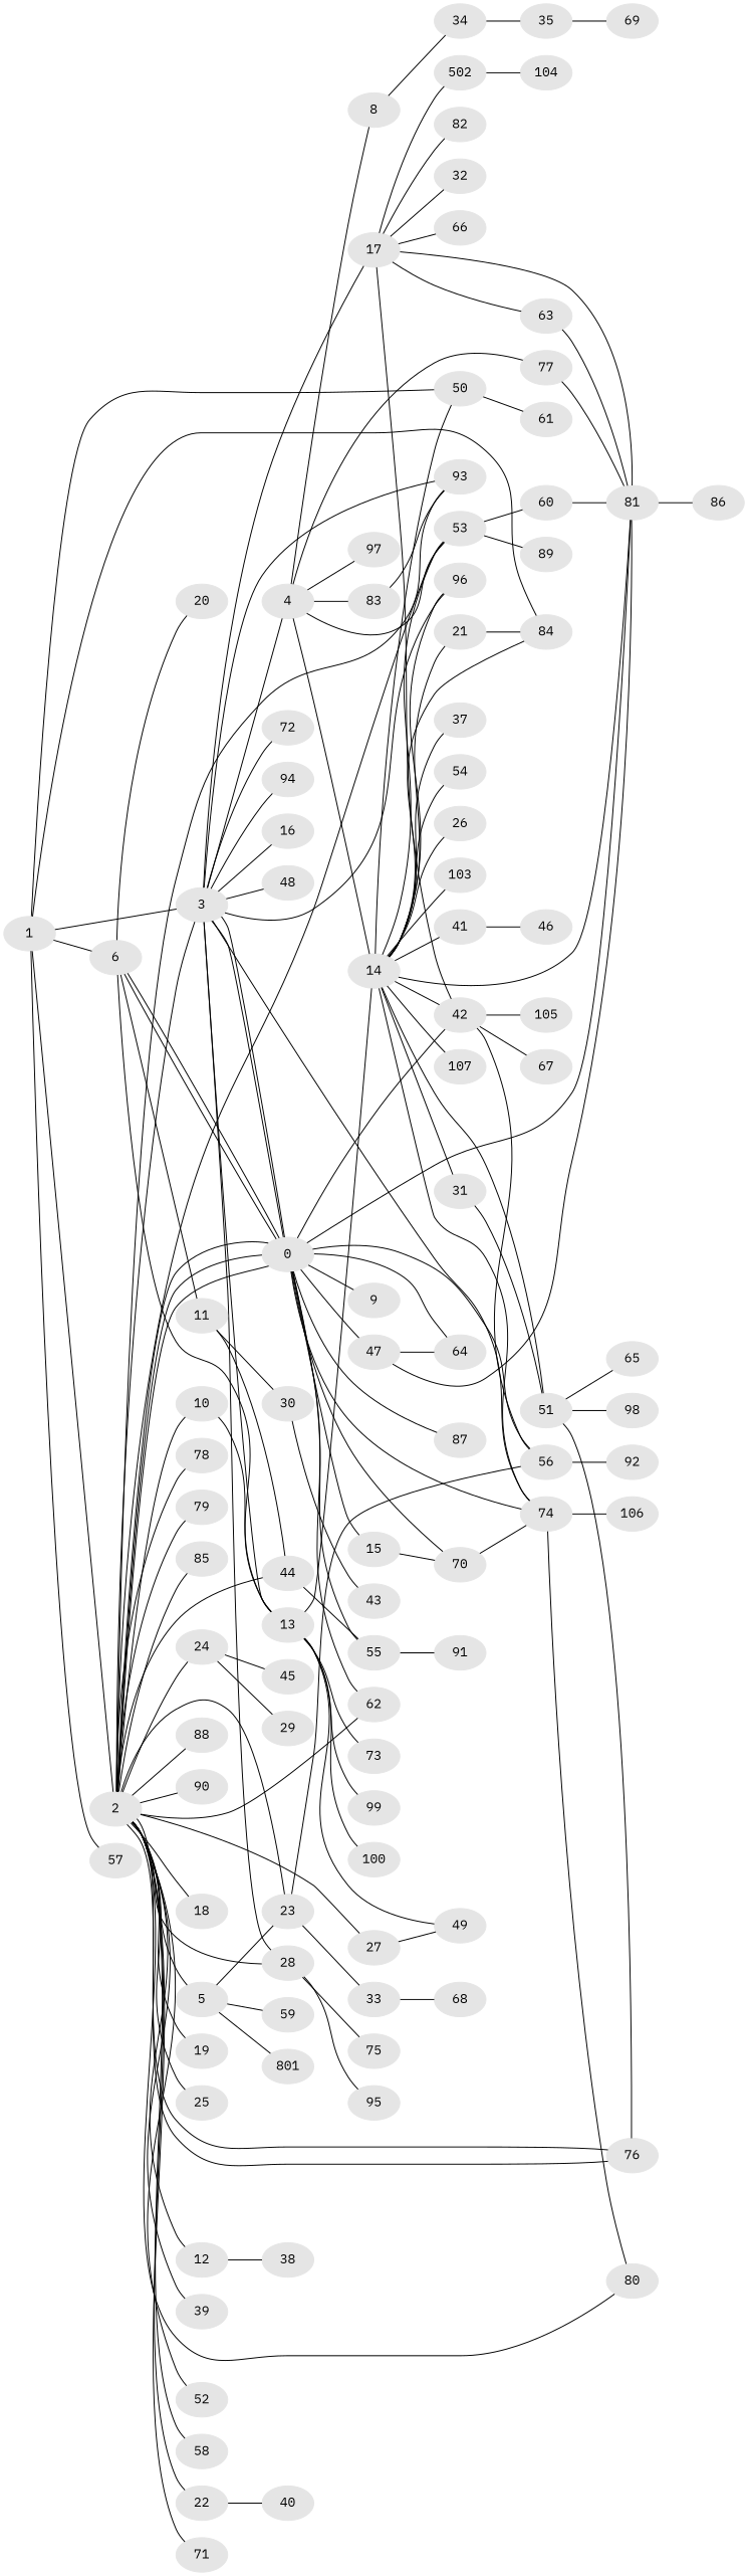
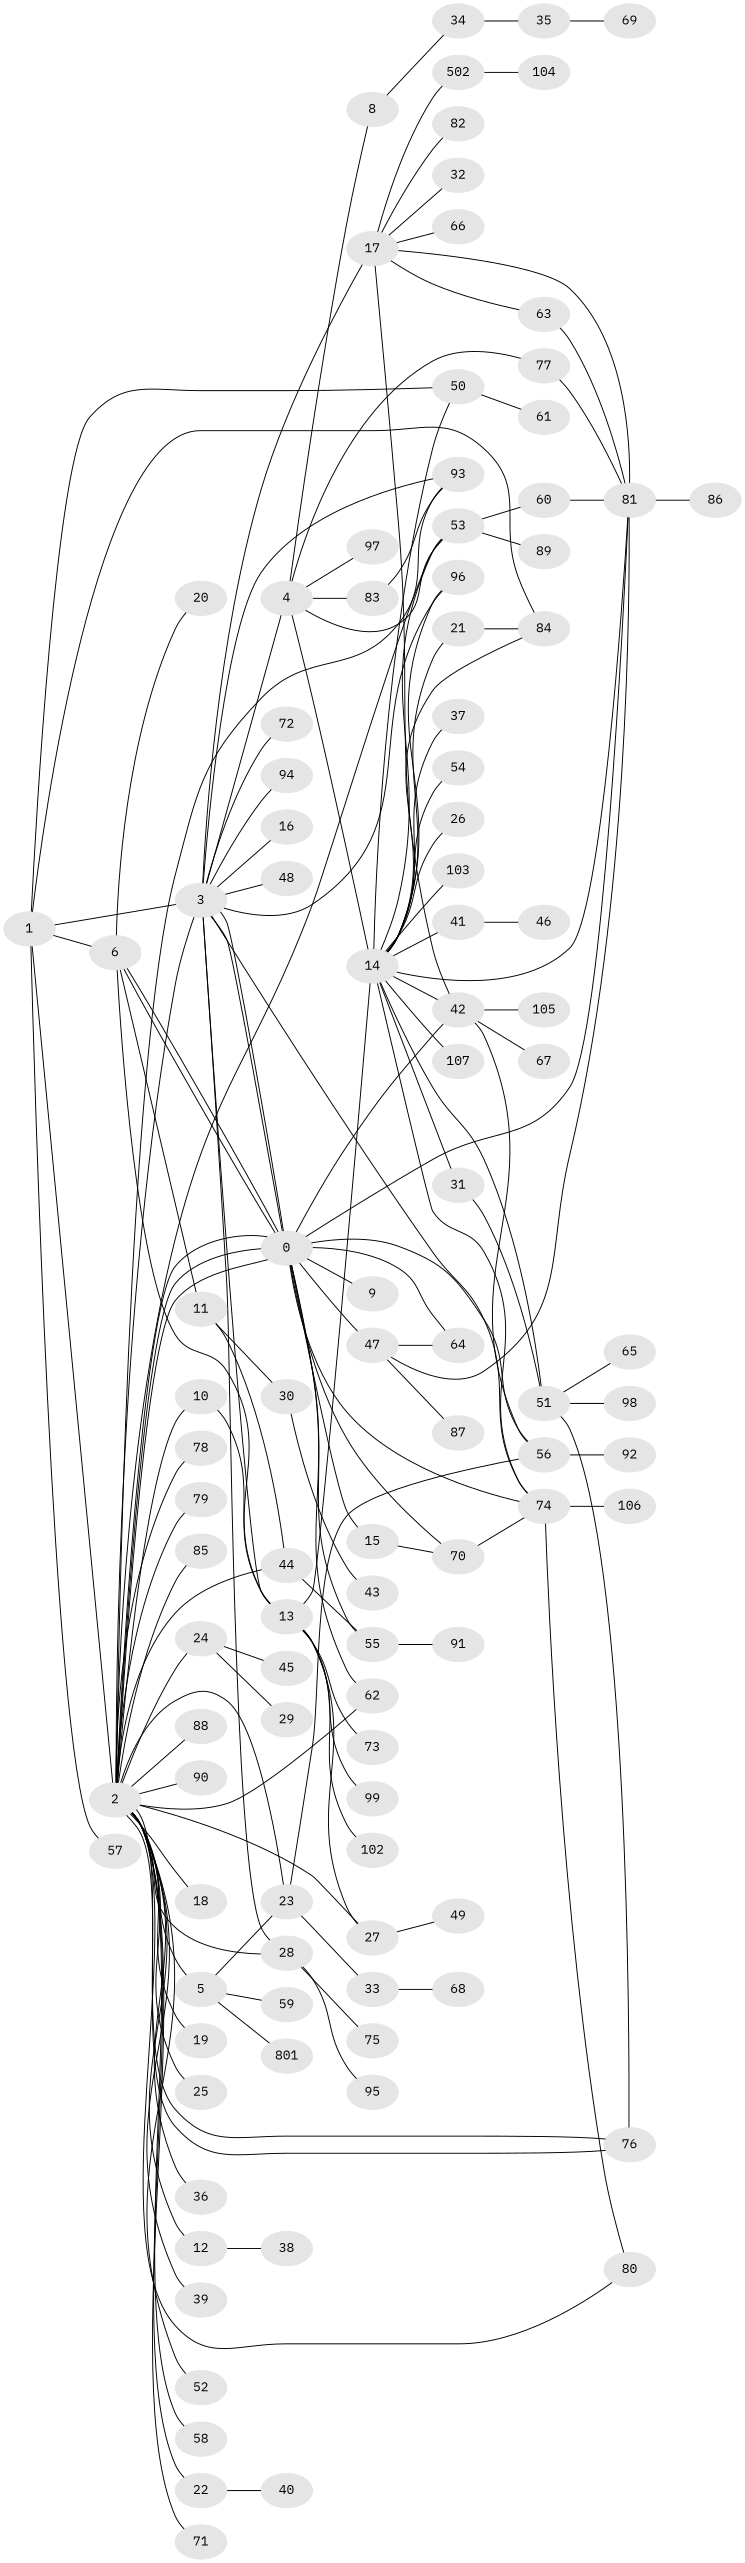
  graph {
    fontname="IBM Plex Mono"
    rankdir=LR
    node [color=gray90 fontname="IBM Plex Mono" style=filled]
    edge [fontname="IBM Plex Mono"]
    1
    2
    3
    6
    50
    57
    84
    5
    n9 [label=0]
    10
    12
    18
    19
    22
    23
    24
    25
    27
    28
+   36
    39
    44
    52
    53
    58
    62
    71
    76
    78
    79
    80
    85
    88
    90
    93
    4
    13
    16
    17
    48
    72
    74
    94
    96
    11
    20
    61
    59
    n49 [label=801]
    9
    15
    42
    47
    55
    56
    64
    70
    81
    87
    38
    40
    33
    29
    45
    49
    75
    95
    60
    89
    8
    14
    77
    83
    97
    73
    99
-   100
+   100 [label=102]
    32
    63
    66
    82
    n82 [label=502]
    106
    34
    21
    26
    31
    37
    41
    51
    54
    103
    107
    30
    67
    105
    91
    92
    86
    35
    43
    46
    65
    98
    104
    68
    69
    1 -- 2
    1 -- 3
    1 -- 6
    1 -- 50
    1 -- 57
    1 -- 84
    2 -- 3
    2 -- 5
    2 -- n9
    2 -- n9
    2 -- n9
    2 -- 10
    2 -- 12
    2 -- 18
    2 -- 19
    2 -- 22
    2 -- 23
    2 -- 24
    2 -- 25
    2 -- 27
    2 -- 28
+   2 -- 36
    2 -- 39
    2 -- 44
    2 -- 52
    2 -- 53
    2 -- 58
    2 -- 62
    2 -- 71
    2 -- 76
    2 -- 76
    2 -- 78
    2 -- 79
    2 -- 80
    2 -- 85
    2 -- 88
    2 -- 90
    2 -- 93
    3 -- n9
    3 -- n9
    3 -- 28
    3 -- 93
    3 -- 4
    3 -- 13
    3 -- 16
    3 -- 17
    3 -- 48
    3 -- 72
    3 -- 74
    3 -- 94
    3 -- 96
    6 -- n9
    6 -- n9
    6 -- 13
    6 -- 11
    6 -- 20
    50 -- 61
    5 -- 23
    5 -- 59
    5 -- n49
    n9 -- 62
    n9 -- 74
    n9 -- 9
    n9 -- 15
    n9 -- 42
    n9 -- 47
    n9 -- 55
    n9 -- 56
    n9 -- 64
    n9 -- 70
    n9 -- 81
-   n9 -- 87
+   47 -- 87
    10 -- 13
    12 -- 38
    22 -- 40
    23 -- 56
    23 -- 33
    24 -- 29
    24 -- 45
    27 -- 49
    28 -- 75
    28 -- 95
    44 -- 55
    53 -- 60
    53 -- 89
    4 -- 53
    4 -- 8
    4 -- 14
    4 -- 77
    4 -- 83
    4 -- 97
-   13 -- 49
+   13 -- 27
    13 -- 14
    13 -- 73
    13 -- 99
    13 -- 100
    17 -- 42
    17 -- 81
    17 -- 32
    17 -- 63
    17 -- 66
    17 -- 82
    17 -- n82
    74 -- 80
    74 -- 106
    11 -- 44
    11 -- 30
    15 -- 70
    42 -- 56
    42 -- 67
    42 -- 105
    47 -- 64
    47 -- 81
    55 -- 91
    56 -- 92
    70 -- 74
    81 -- 86
    33 -- 68
    60 -- 81
    8 -- 34
    14 -- 50
    14 -- 84
    14 -- 53
    14 -- 74
    14 -- 96
    14 -- 42
    14 -- 81
    14 -- 21
    14 -- 26
    14 -- 31
    14 -- 37
    14 -- 41
    14 -- 51
    14 -- 54
    14 -- 103
    14 -- 107
    77 -- 81
    83 -- 93
    63 -- 81
    n82 -- 104
    34 -- 35
    21 -- 84
    31 -- 51
    41 -- 46
    51 -- 76
    51 -- 65
    51 -- 98
    30 -- 43
    35 -- 69
  }
